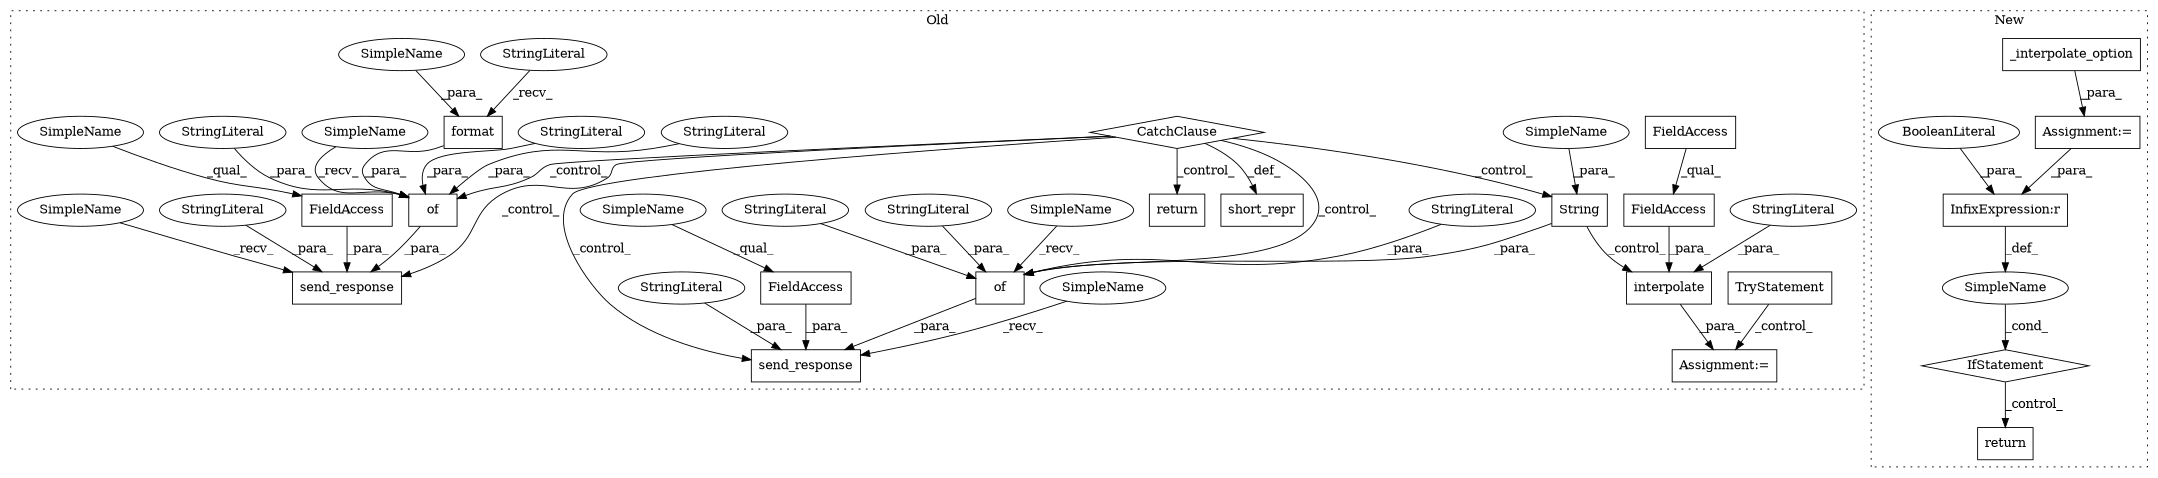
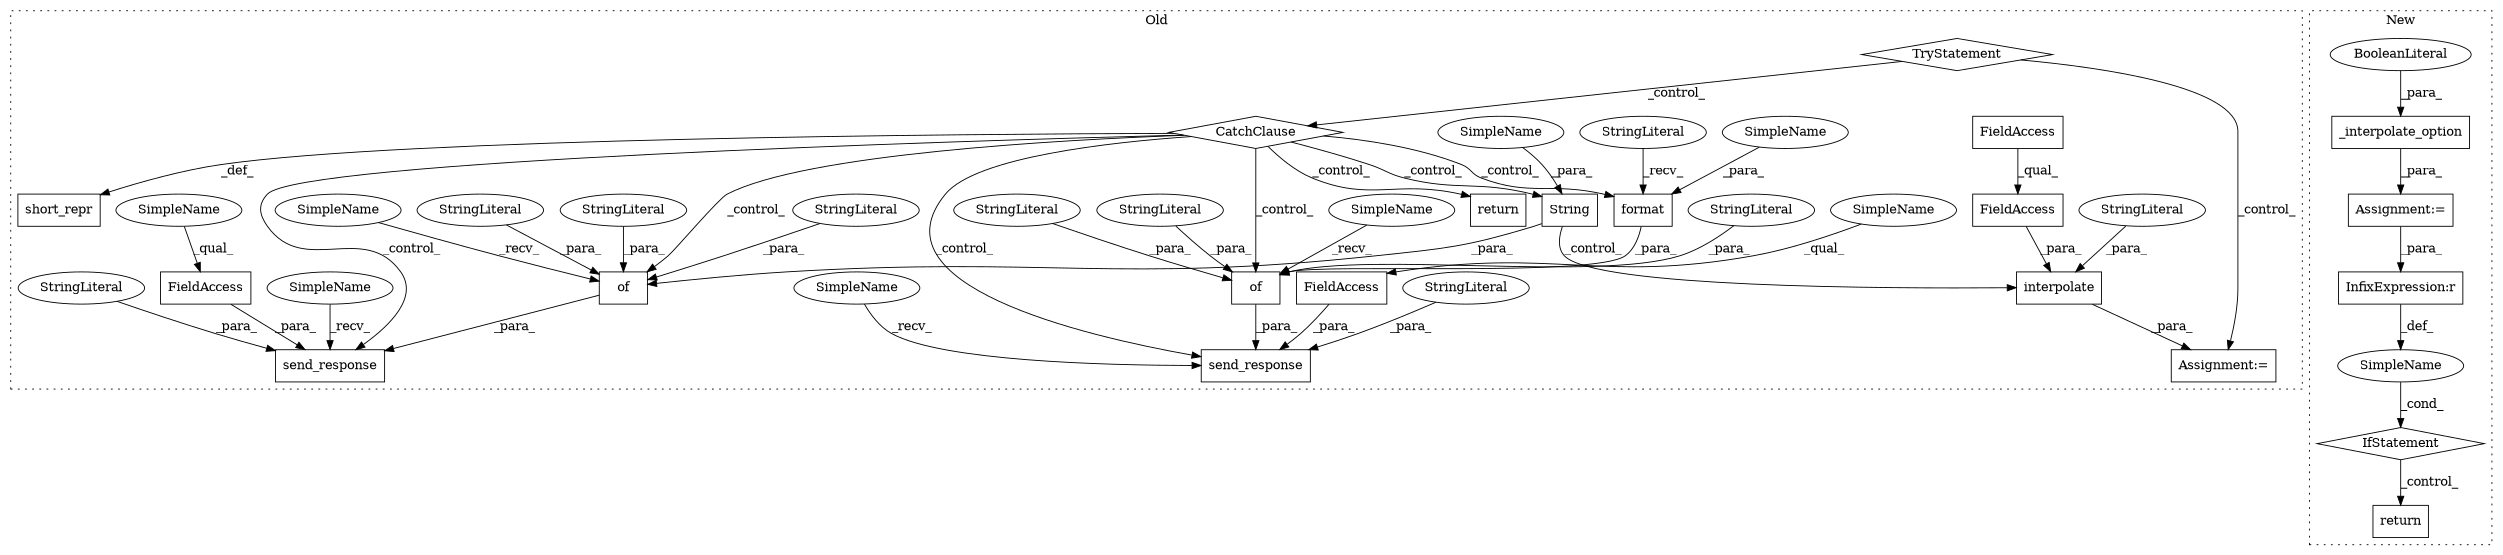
  digraph {
    node [a=45 l=4 s=34940 shape=ellipse]
    n1 [a=32 l="7,1" label=format s="35109,35137" shape=box]
-   n2 [a=54 label=TryStatement s=34893 shape=box]
+   n2 [a=54 label=TryStatement s=34893 shape=diamond]
    n3 [a=32 l="12,1" label=interpolate s="34913,34958" shape=box]
    n4 [a=12 l="11,2" label=CatchClause s="34968,34990" shape=diamond]
    n5 [l=32 label=StringLiteral s=35076]
    n6 [a=32 l="11,1" label=short_repr s="35116,35134" shape=box]
    n7 [l=6 label=StringLiteral s=34933]
    n8 [a=22 l=18 label=FieldAccess shape=box]
    n9 [a=22 l=12 label=FieldAccess shape=box]
    n10 [a=32 l="3,1" label=of s="35050,35138" shape=box]
    n11 [l=6 label=StringLiteral s=35053]
    n12 [l=8 label=StringLiteral s=35060]
    n13 [l=6 label=StringLiteral s=35069]
    n14 [a=32 l="14,1" label=send_response s="35005,35139" shape=box]
    n15 [l=8 label=StringLiteral s=35037]
    n16 [a=22 l=17 label=FieldAccess s=35019 shape=box]
    n17 [a=7 l=1 label="Assignment:=" s=34912 shape=box]
    n18 [a=32 l="7,1" label=String s="35224,35232" shape=box]
    n19 [a=32 l="3,1" label=of s="35198,35233" shape=box]
    n20 [l=6 label=StringLiteral s=35201]
    n21 [l=8 label=StringLiteral s=35208]
    n22 [l=6 label=StringLiteral s=35217]
    n23 [a=22 l=17 label=FieldAccess s=35167 shape=box]
    n24 [a=32 l="14,1" label=send_response s="35153,35234" shape=box]
    n25 [l=8 label=StringLiteral s=35185]
    n26 [a=41 l=7 label=return s=35243 shape=box]
    n27 [a=42 label=SimpleName s=35167]
    n28 [a=42 label=SimpleName s=35148]
    n29 [a=42 label=SimpleName s=35019]
    n30 [a=42 label=SimpleName s=35000]
    n31 [a=42 l=3 label=SimpleName s=35194]
    n32 [a=42 l=3 label=SimpleName s=35046]
    n33 [a=42 l=1 label=SimpleName s=35231]
    n34 [a=42 l=1 label=SimpleName s=35136]
    n35 [a=32 l="20,1" label=_interpolate_option s="35574,35606" shape=box]
    n36 [a=9 label=BooleanLiteral s=35602]
    n37 [a=27 label="InfixExpression:r" s=35624 shape=box]
    n38 [a=25 l="4,2" label=IfStatement s="35613,35632" shape=diamond]
    n39 [a=42 label=SimpleName l="" s=""]
    n40 [a=41 l=7 label=return s=35642 shape=box]
    n41 [a=7 l=1 label="Assignment:=" s=35568 shape=box]
    subgraph cluster_1 {
      label=Old
      style=dotted
      n1
      n2
      n3
      n4
      n5
      n6
      n7
      n8
      n9
      n10
      n11
      n12
      n13
      n14
      n15
      n16
      n17
      n18
      n19
      n20
      n21
      n22
      n23
      n24
      n25
      n26
      n27
      n28
      n29
      n30
      n31
      n32
      n33
      n34
    }
    subgraph cluster_2 {
      label=New
      style=dotted
      n35
      n36
      n37
      n38
      n39
      n40
      n41
    }
    n1 -> n10 [label=_para_]
+   n2 -> n4 [label=_control_]
    n2 -> n17 [label=_control_]
    n3 -> n17 [label=_para_]
+   n4 -> n1 [label=_control_]
    n4 -> n6 [label=_def_]
    n4 -> n10 [label=_control_]
    n4 -> n14 [label=_control_]
    n4 -> n18 [label=_control_]
    n4 -> n19 [label=_control_]
    n4 -> n24 [label=_control_]
    n4 -> n26 [label=_control_]
    n5 -> n1 [label=_recv_]
    n7 -> n3 [label=_para_]
    n8 -> n3 [label=_para_]
    n9 -> n8 [label=_qual_]
    n10 -> n14 [label=_para_]
    n11 -> n10 [label=_para_]
    n12 -> n10 [label=_para_]
    n13 -> n10 [label=_para_]
    n15 -> n14 [label=_para_]
    n16 -> n14 [label=_para_]
    n18 -> n3 [label=_control_]
    n18 -> n19 [label=_para_]
    n19 -> n24 [label=_para_]
    n20 -> n19 [label=_para_]
    n21 -> n19 [label=_para_]
    n22 -> n19 [label=_para_]
    n23 -> n24 [label=_para_]
    n25 -> n24 [label=_para_]
    n27 -> n23 [label=_qual_]
    n28 -> n24 [label=_recv_]
    n29 -> n16 [label=_qual_]
    n30 -> n14 [label=_recv_]
    n31 -> n19 [label=_recv_]
    n32 -> n10 [label=_recv_]
    n33 -> n18 [label=_para_]
    n34 -> n1 [label=_para_]
    n35 -> n41 [label=_para_]
-   n36 -> n37 [label=_para_]
+   n36 -> n35 [label=_para_]
    n37 -> n39 [label=_def_]
    n38 -> n40 [label=_control_]
    n39 -> n38 [label=_cond_]
    n41 -> n37 [label=_para_]
  }
